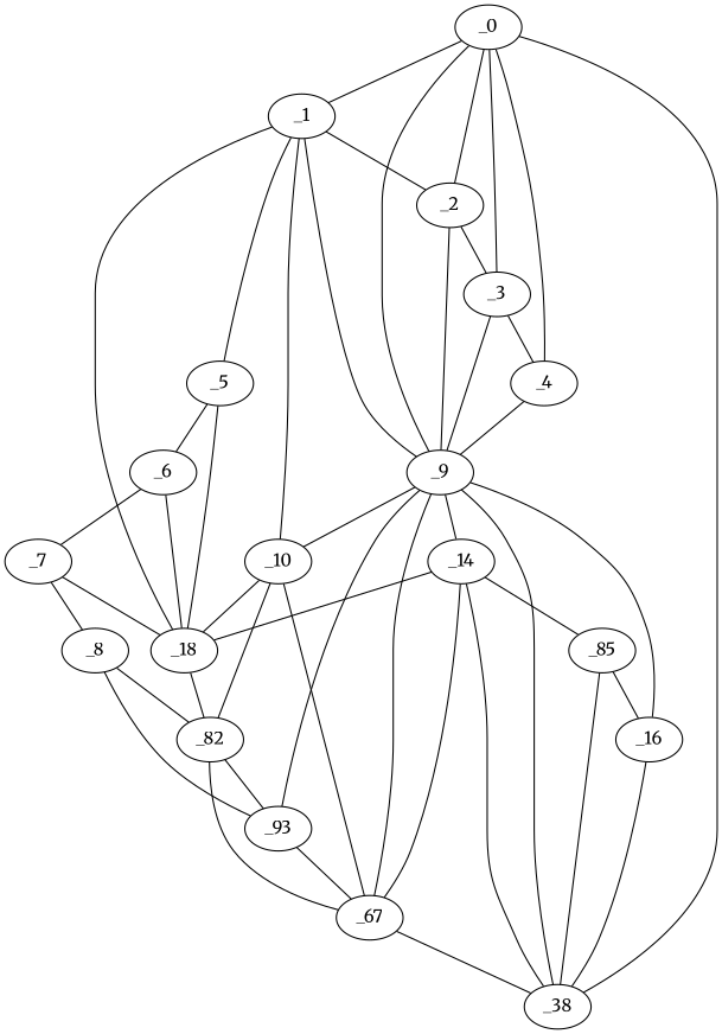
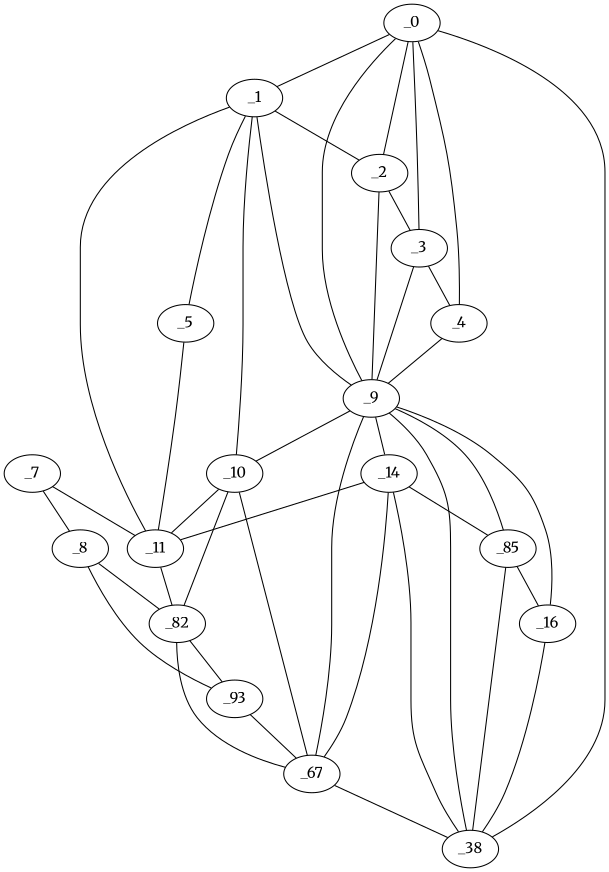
  graph {
    fontname=Merriweather
    node [fontname=Merriweather x=29 y=125]
    edge [fontname=Merriweather valence=2]
    _0 [x=28]
    _1 [y=70]
    _2 [y=80]
    _3 [y=97]
    _4 [y=112]
    _9 [x=67 y=90]
    n7 [label=_38 x=102]
    _5 [x=32 y=6]
    _10 [x=69 y=55]
-   _11 [x=70 y=44 label=_18]
+   _11 [x=70 y=44]
    _14 [x=101 y=93]
    n12 [label=_85 x=101 y=97]
    _16 [x=101 y=116]
    n14 [label=_67 x=102 y=57]
-   _6 [x=43 y=4]
    n16 [label=_82 x=81 y=47]
    _7 [x=58 y=4]
    n18 [label=_93 x=101 y=47]
    _8 [x=67 y=6]
    _0 -- _1 [valence=1]
    _0 -- _2
    _0 -- _3 [valence=1]
    _0 -- _4
    _0 -- _9
    _0 -- n7 [valence=1]
    _1 -- _2 [valence=1]
    _1 -- _9
    _1 -- _5 [valence=1]
    _1 -- _10
    _1 -- _11
    _2 -- _3
    _2 -- _9 [valence=1]
    _3 -- _4 [valence=1]
    _3 -- _9
    _4 -- _9
    _9 -- n7
    _9 -- _10
    _9 -- _14
-   _9 -- n18
+   _9 -- n12
    _9 -- _16
    _9 -- n14
    _5 -- _11
-   _5 -- _6 [valence=1]
    _10 -- _11 [valence=1]
    _10 -- n14
    _10 -- n16
    _11 -- n16
    _14 -- n7
    _14 -- _11 [valence=1]
    _14 -- n12
    _14 -- n14
    n12 -- n7
    n12 -- _16
    _16 -- n7 [valence=1]
    n14 -- n7 [valence=1]
-   _6 -- _11
-   _6 -- _7 [valence=1]
    n16 -- n14 [valence=1]
    n16 -- n18
    _7 -- _11 [valence=1]
    _7 -- _8 [valence=1]
    n18 -- n14 [valence=1]
    _8 -- n16
    _8 -- n18 [valence=1]
  }
